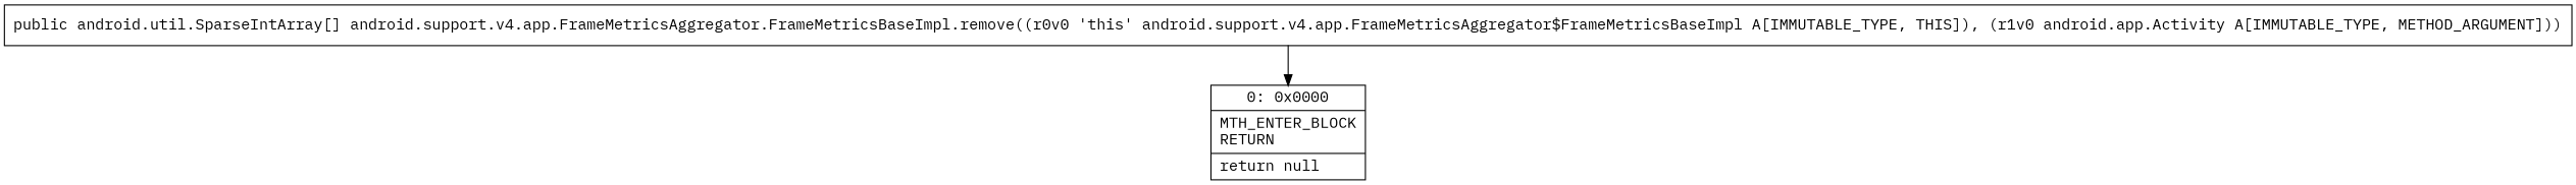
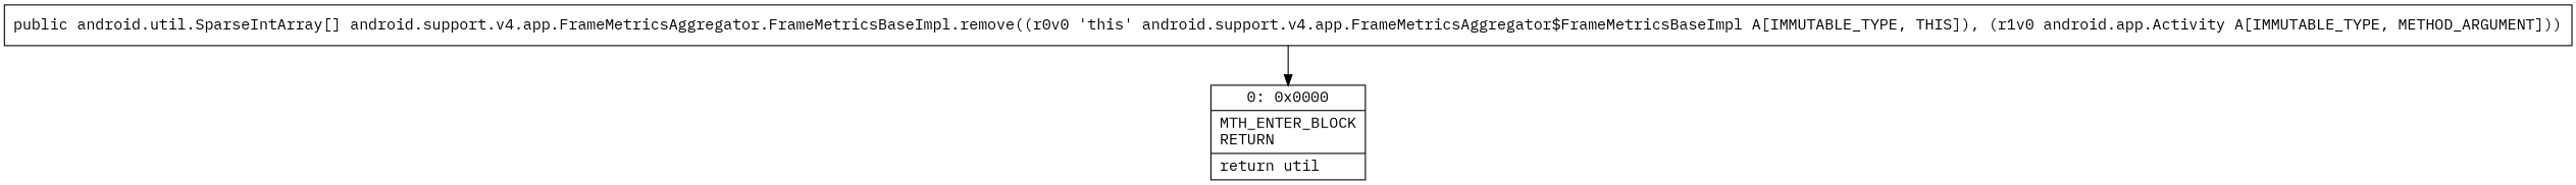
  digraph {
    fontname="IBM Plex Mono"
    node [shape=record fontname="IBM Plex Mono"]
-   n1 [label="{0\:\ 0x0000|MTH_ENTER_BLOCK\lRETURN\l|return null\l}"]
+   n1 [label="{0\:\ 0x0000|MTH_ENTER_BLOCK\lRETURN\l|return util\l}"]
    n2 [label="{public android.util.SparseIntArray[] android.support.v4.app.FrameMetricsAggregator.FrameMetricsBaseImpl.remove((r0v0 'this' android.support.v4.app.FrameMetricsAggregator$FrameMetricsBaseImpl A[IMMUTABLE_TYPE, THIS]), (r1v0 android.app.Activity A[IMMUTABLE_TYPE, METHOD_ARGUMENT])) }"]
    n2 -> n1 [fontname="IBM Plex Mono"]
  }
